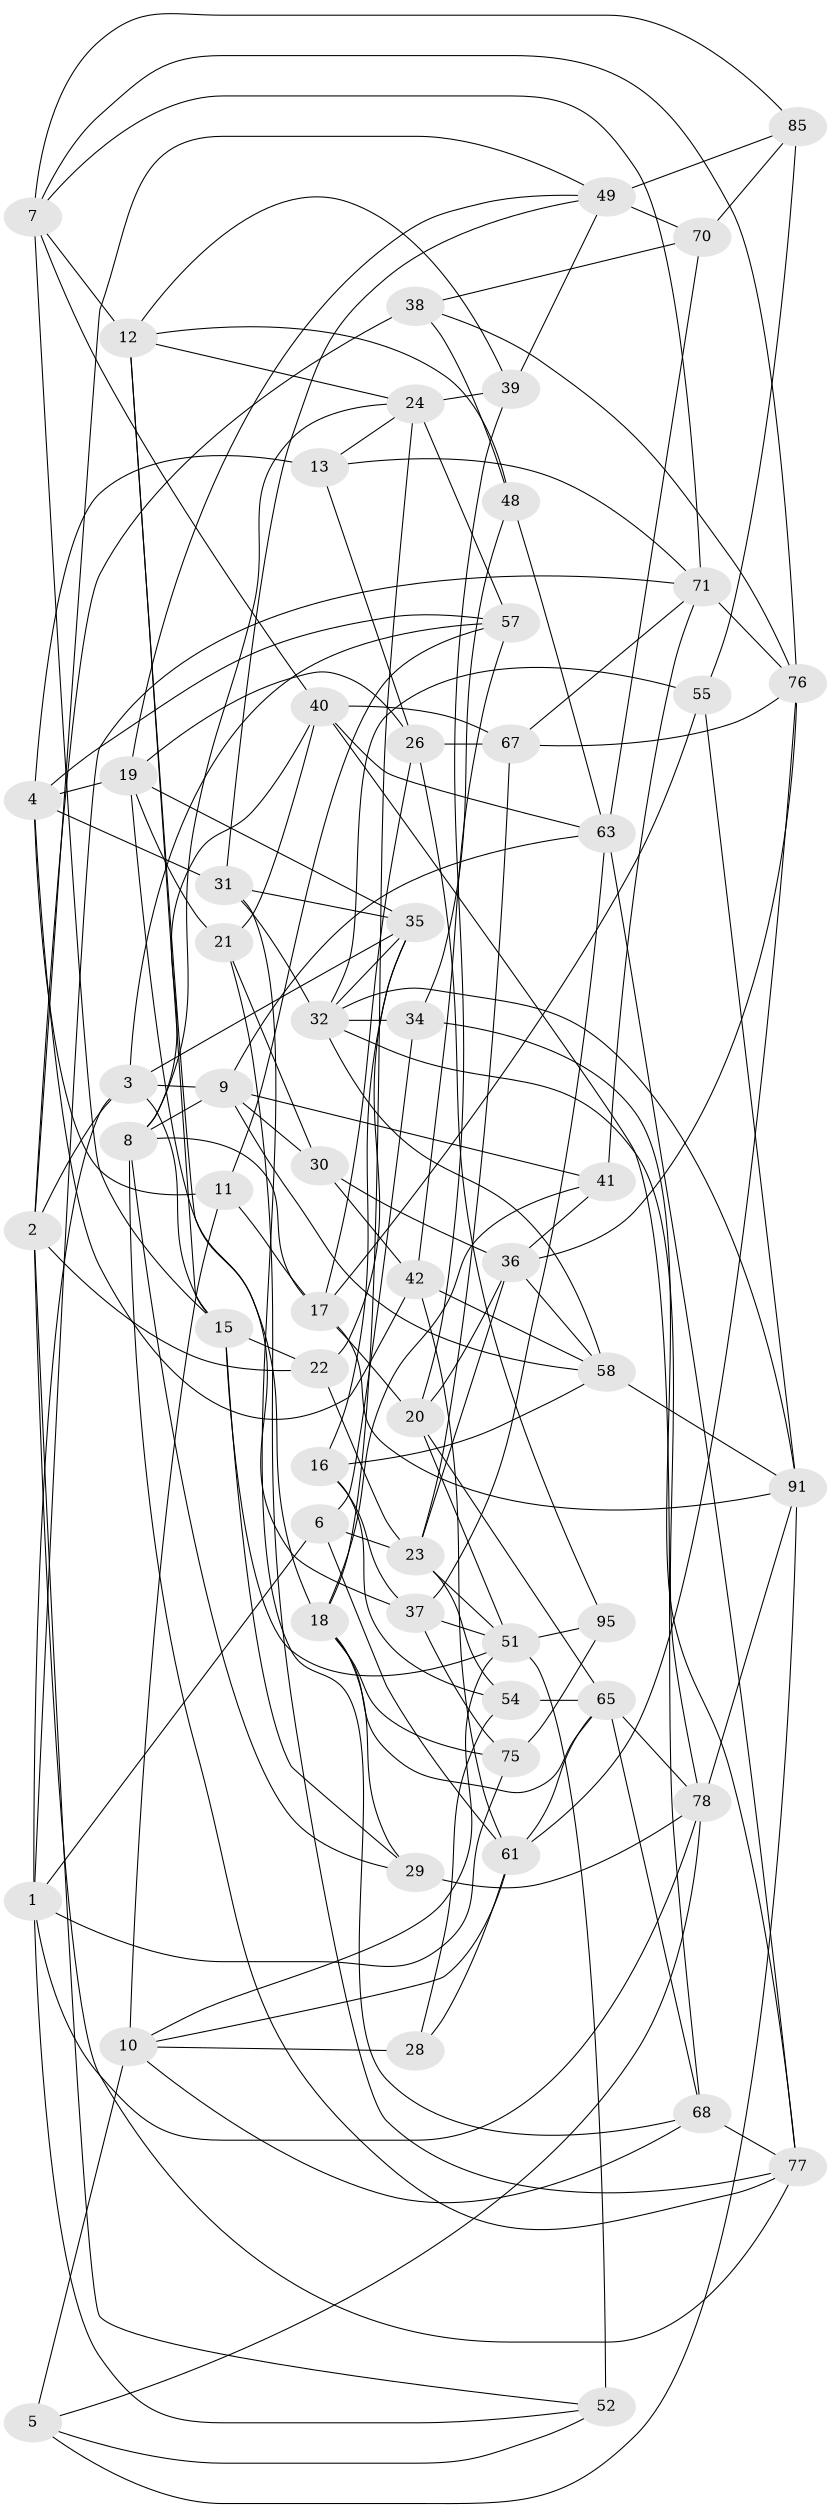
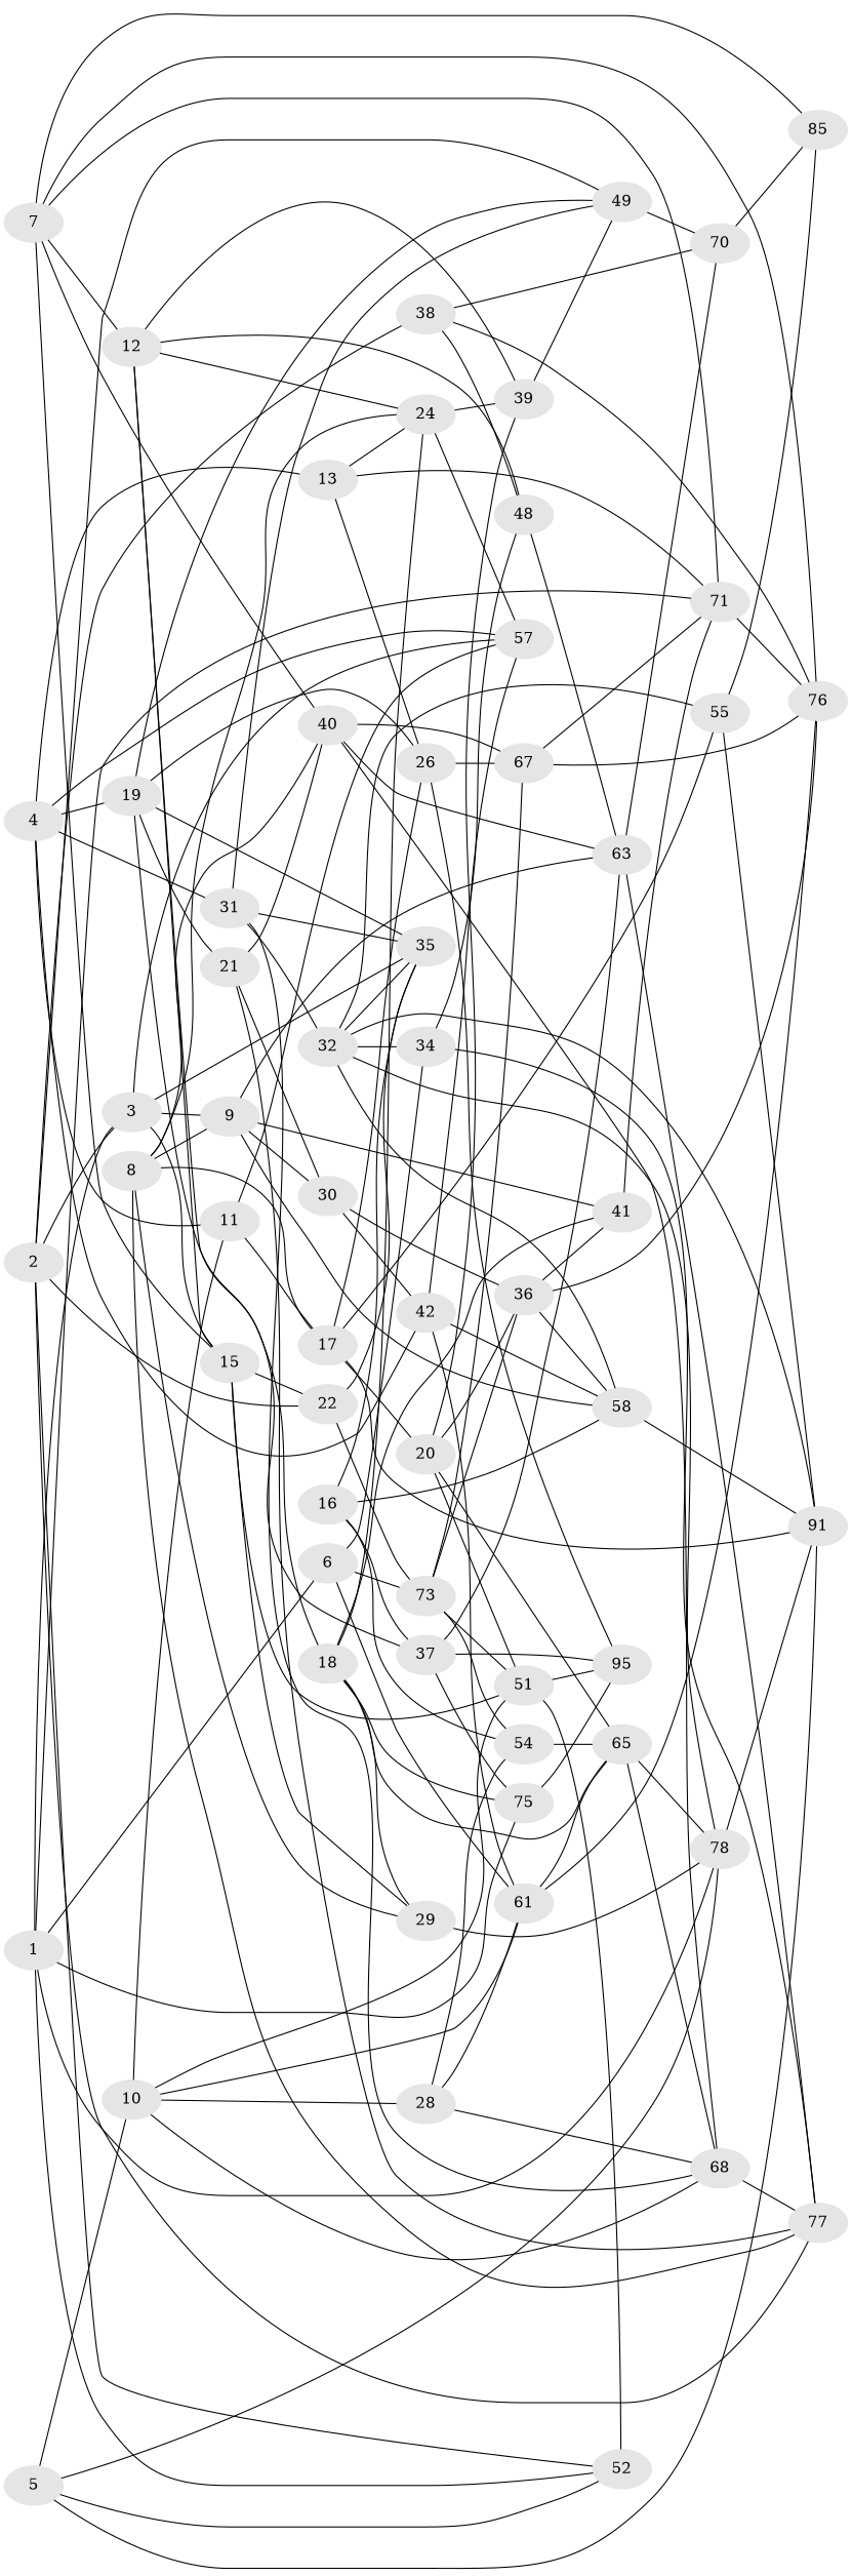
  graph {
    rankdir=LR
    node [color=gray90 style=filled]
    1 [super="+14"]
    3 [super="+81"]
    6
    52
    71 [super="+90"]
    75
    78 [super="+89"]
    9 [super="+33"]
    15 [super="+59"]
    35 [super="+96"]
    57 [super="+63"]
-   23 [super="+87"]
+   23 [super="+87" label=73]
    34
    61 [super="+64"]
    76 [super="+86"]
    95
    91 [super="+92"]
    2 [super="+27"]
    22
    38
    49 [super="+97"]
    77 [super="+80"]
    48
    70
    85
    30
    41
    58 [super="+88"]
    n29 [label=63 super="+79"]
    29
    51 [super="+56"]
    4 [super="+66"]
    11
    13
    19 [super="+60"]
    31 [super="+44"]
    42 [super="+53"]
    17 [super="+69"]
    24 [super="+98"]
    26 [super="+93"]
    37 [super="+72"]
    21
    68 [super="+82"]
    32 [super="+50"]
    10 [super="+47"]
    28
    5
    54
    36 [super="+84"]
    67 [super="+94"]
    65 [super="+74"]
    7 [super="+43"]
    12 [super="+46"]
    40 [super="+73"]
    18 [super="+83"]
    39
    8 [super="+25"]
    20 [super="+45"]
    55
    16
    1 -- 3
    1 -- 6
    1 -- 52
    1 -- 71
    1 -- 75
    1 -- 78
    3 -- 9
    3 -- 15
    3 -- 35
    3 -- 57
    6 -- 23
    6 -- 34
    6 -- 61
    71 -- 76
    75 -- 95
    78 -- 91
    9 -- 30
    9 -- 41
    9 -- 58
    9 -- n29
    15 -- 22
    15 -- 29
    15 -- 51
    23 -- 51
    23 -- 54
    23 -- 36
    23 -- 67
    34 -- 77
    34 -- 48
    61 -- 76
    61 -- 65
    2 -- 3
    2 -- 52
    2 -- 22
    2 -- 38
    2 -- 49
    2 -- 77
    22 -- 35
    22 -- 23
    38 -- 76
    38 -- 48
    38 -- 70
    49 -- 70
-   49 -- 85
    48 -- n29
    70 -- 85
    30 -- 42
    30 -- 36
    41 -- 71
    58 -- 91
    n29 -- 77
    n29 -- 70
    29 -- 78
    51 -- 52
    51 -- 95
    4 -- 57
    4 -- 11
    4 -- 13
    4 -- 19
    4 -- 31
    4 -- 42
    11 -- 57
    11 -- 17
    13 -- 71
    13 -- 24
    13 -- 26
    19 -- 35
    19 -- 49
    19 -- 26
    19 -- 37
    19 -- 21
    31 -- 35
    31 -- 49
    31 -- 68
    31 -- 32
    42 -- 57 [weight=2]
    42 -- 61
    42 -- 58
    17 -- 91
    17 -- 26
    17 -- 20
    17 -- 55
    24 -- 57
    24 -- 39
    26 -- 95
    26 -- 67 [weight=2]
    37 -- 75
-   37 -- 51
+   37 -- 95
    37 -- n29
    21 -- 77
    21 -- 30
    21 -- 40
    68 -- 77
    32 -- 78
    32 -- 35
    32 -- 34
    32 -- 91
    32 -- 58
    32 -- 55
    10 -- 61
    10 -- 51
    10 -- 11
    10 -- 68
    10 -- 28
    28 -- 61
+   28 -- 68
    28 -- 54
    5 -- 52
    5 -- 78
    5 -- 91
    5 -- 10
    54 -- 65
    36 -- 76
    36 -- 41
    36 -- 58
    67 -- 71
    67 -- 76
    65 -- 78
    65 -- 68
    7 -- 71
    7 -- 15
    7 -- 76
    7 -- 85
    7 -- 12
    7 -- 40
    12 -- 15
    12 -- 48
    12 -- 24
    12 -- 18
    12 -- 39
    40 -- n29
    40 -- 68
    40 -- 67
    18 -- 75
    18 -- 41
    18 -- 29
    18 -- 24
    18 -- 65
    39 -- 49
    8 -- 9
    8 -- 77
    8 -- 29
    8 -- 17
    8 -- 24
    8 -- 40
    20 -- 51
    20 -- 36
    20 -- 65
    20 -- 39
    55 -- 91
    55 -- 85
    16 -- 35
    16 -- 58
    16 -- 37
    16 -- 54
  }
